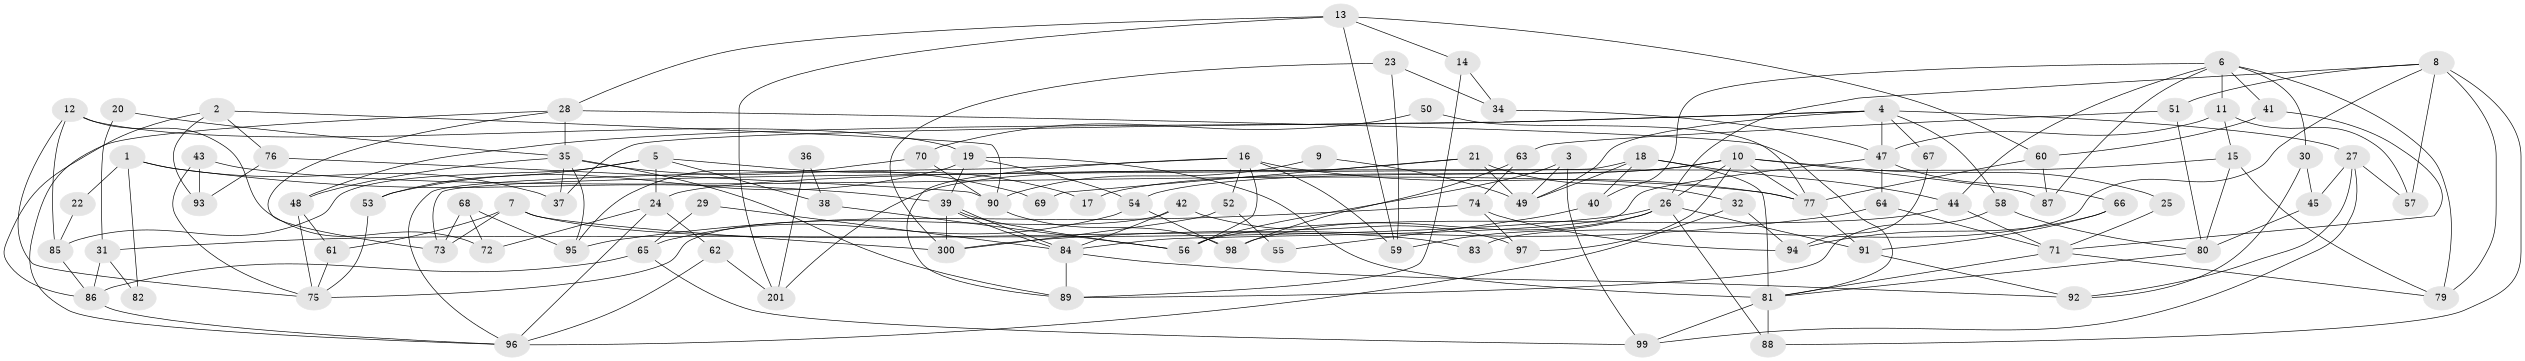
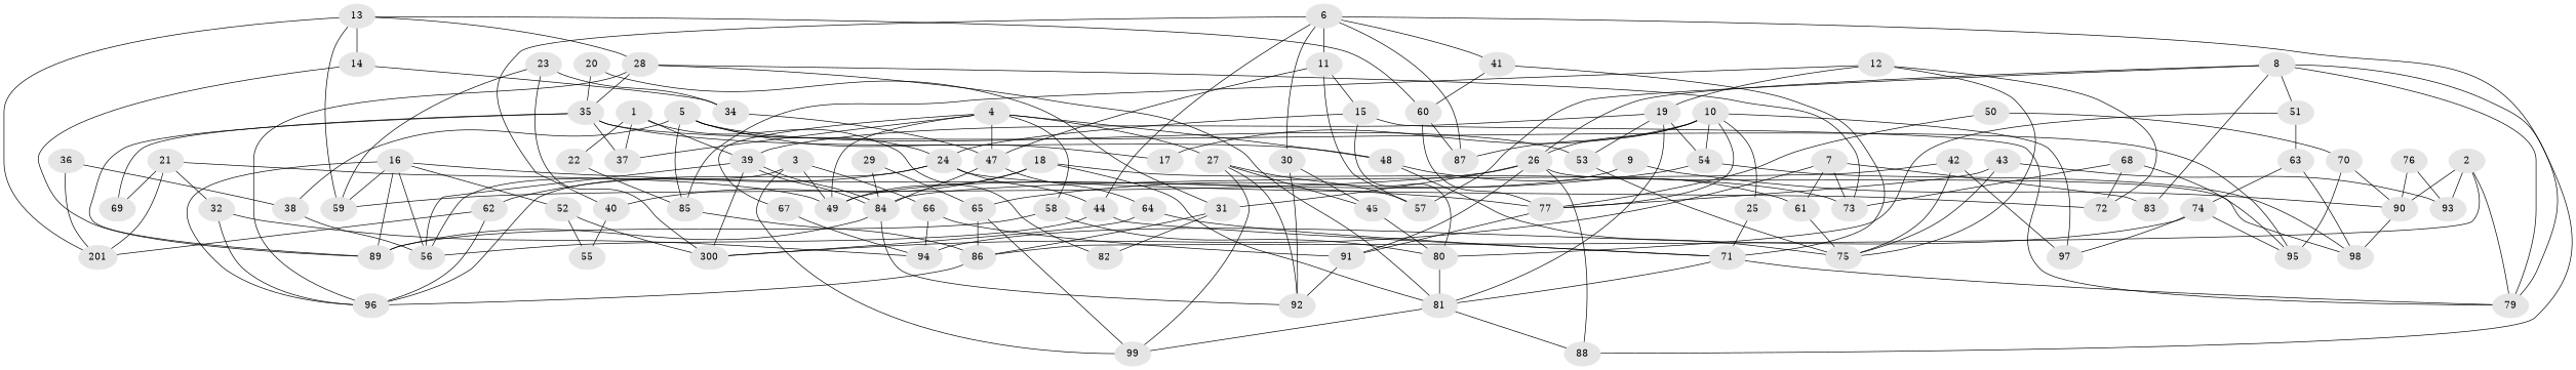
  graph {
    node [color=gray90 style=filled]
    1
    22
    37
    39
    82
    85
    56
    n8 [label=300]
    84
    2
    79
    86
    90
    93
    96
    98
    3
    49
    99
    4
    27
    47
    48
    58
    67
    57
    45
    92
    64
    66
    61
    75
    89
    80
    94
    5
    17
    24
    38
    53
    44
    72
    62
    6
    11
    30
    40
    41
    87
    15
    55
    60
    71
    7
    73
    83
    8
    26
    51
    88
    59
    31
    91
    63
    9
    10
    25
    54
    77
    97
    65
    12
    19
    81
    13
    14
    28
    n78 [label=201]
    34
    35
    16
    52
    18
    20
    69
    95
    21
    32
    23
    29
    36
    42
    43
    50
    70
    74
    68
    76
    1 -- 22
    1 -- 37
    1 -- 39
    1 -- 82
    22 -- 85
    39 -- 56
    39 -- n8
    39 -- 84
    39 -- 84
    85 -- 86
    84 -- 92
    84 -- 89
-   2 -- 76
+   2 -- 79
    2 -- 86
    2 -- 90
    2 -- 93
    86 -- 96
    90 -- 98
    3 -- 56
    3 -- 49
    3 -- 99
    4 -- 37
    4 -- 49
    4 -- 27
    4 -- 47
    4 -- 48
    4 -- 58
    4 -- 67
    27 -- 99
    27 -- 57
    27 -- 45
    27 -- 92
    47 -- 84
    47 -- 64
-   47 -- 66
+   3 -- 66
    48 -- 61
    48 -- 75
    58 -- 89
    58 -- 80
    67 -- 94
    45 -- 80
    64 -- n8
    64 -- 71
    66 -- 94
    66 -- 91
    61 -- 75
    80 -- 81
    5 -- 85
    5 -- 17
    5 -- 24
    5 -- 38
    5 -- 53
    24 -- 96
-   18 -- 44
+   24 -- 44
    24 -- 72
    24 -- 62
    38 -- 56
    53 -- 75
    44 -- 56
    44 -- 71
    62 -- 96
    62 -- n78
    6 -- 79
    6 -- 44
    6 -- 11
    6 -- 30
    6 -- 40
    6 -- 41
    6 -- 87
    11 -- 47
    11 -- 57
    11 -- 15
    30 -- 45
    30 -- 92
    40 -- 55
    41 -- 60
    41 -- 71
    15 -- 79
    15 -- 80
    15 -- 24
    60 -- 87
    60 -- 77
    71 -- 79
    71 -- 81
    7 -- n8
    7 -- 61
    7 -- 73
    7 -- 83
    8 -- 79
    8 -- 57
    8 -- 83
    8 -- 26
    8 -- 51
    8 -- 88
    26 -- 98
    26 -- 88
    26 -- 59
    26 -- 31
    26 -- 91
    51 -- 80
    51 -- 63
    31 -- 82
    31 -- 86
    91 -- 92
    63 -- 98
    63 -- 74
    9 -- 90
    9 -- 49
    10 -- 17
    10 -- 87
    10 -- 26
    10 -- 25
    10 -- 54
    10 -- 77
    10 -- 97
    25 -- 71
    54 -- 98
    54 -- 65
    77 -- 91
    65 -- 86
    65 -- 99
    12 -- 85
    12 -- 75
    12 -- 72
    12 -- 19
    19 -- 39
    19 -- 53
    19 -- 54
    19 -- 81
    81 -- 99
    81 -- 88
    13 -- 60
    13 -- 59
    13 -- 14
    13 -- 28
    13 -- n78
    14 -- 89
    14 -- 34
    28 -- 96
    28 -- 73
    28 -- 81
    28 -- 35
    34 -- 47
    35 -- 37
    35 -- 48
    35 -- 89
    35 -- 69
    35 -- 95
    16 -- 56
    16 -- 96
    16 -- 89
    16 -- 59
    16 -- 77
    16 -- 52
    52 -- n8
    52 -- 55
    18 -- 49
    18 -- 40
    18 -- 73
    18 -- 81
    20 -- 31
    20 -- 35
    21 -- 49
    21 -- n78
    21 -- 69
    21 -- 32
    32 -- 96
    32 -- 94
    23 -- n8
    23 -- 59
    23 -- 34
    29 -- 84
    29 -- 65
    36 -- 38
    36 -- n78
    42 -- 84
    42 -- 75
    42 -- 97
    43 -- 93
    43 -- 75
    43 -- 77
    50 -- 77
    50 -- 70
    70 -- 90
    70 -- 95
    74 -- 94
    74 -- 97
    74 -- 95
    68 -- 72
    68 -- 73
    68 -- 95
    76 -- 90
    76 -- 93
  }
